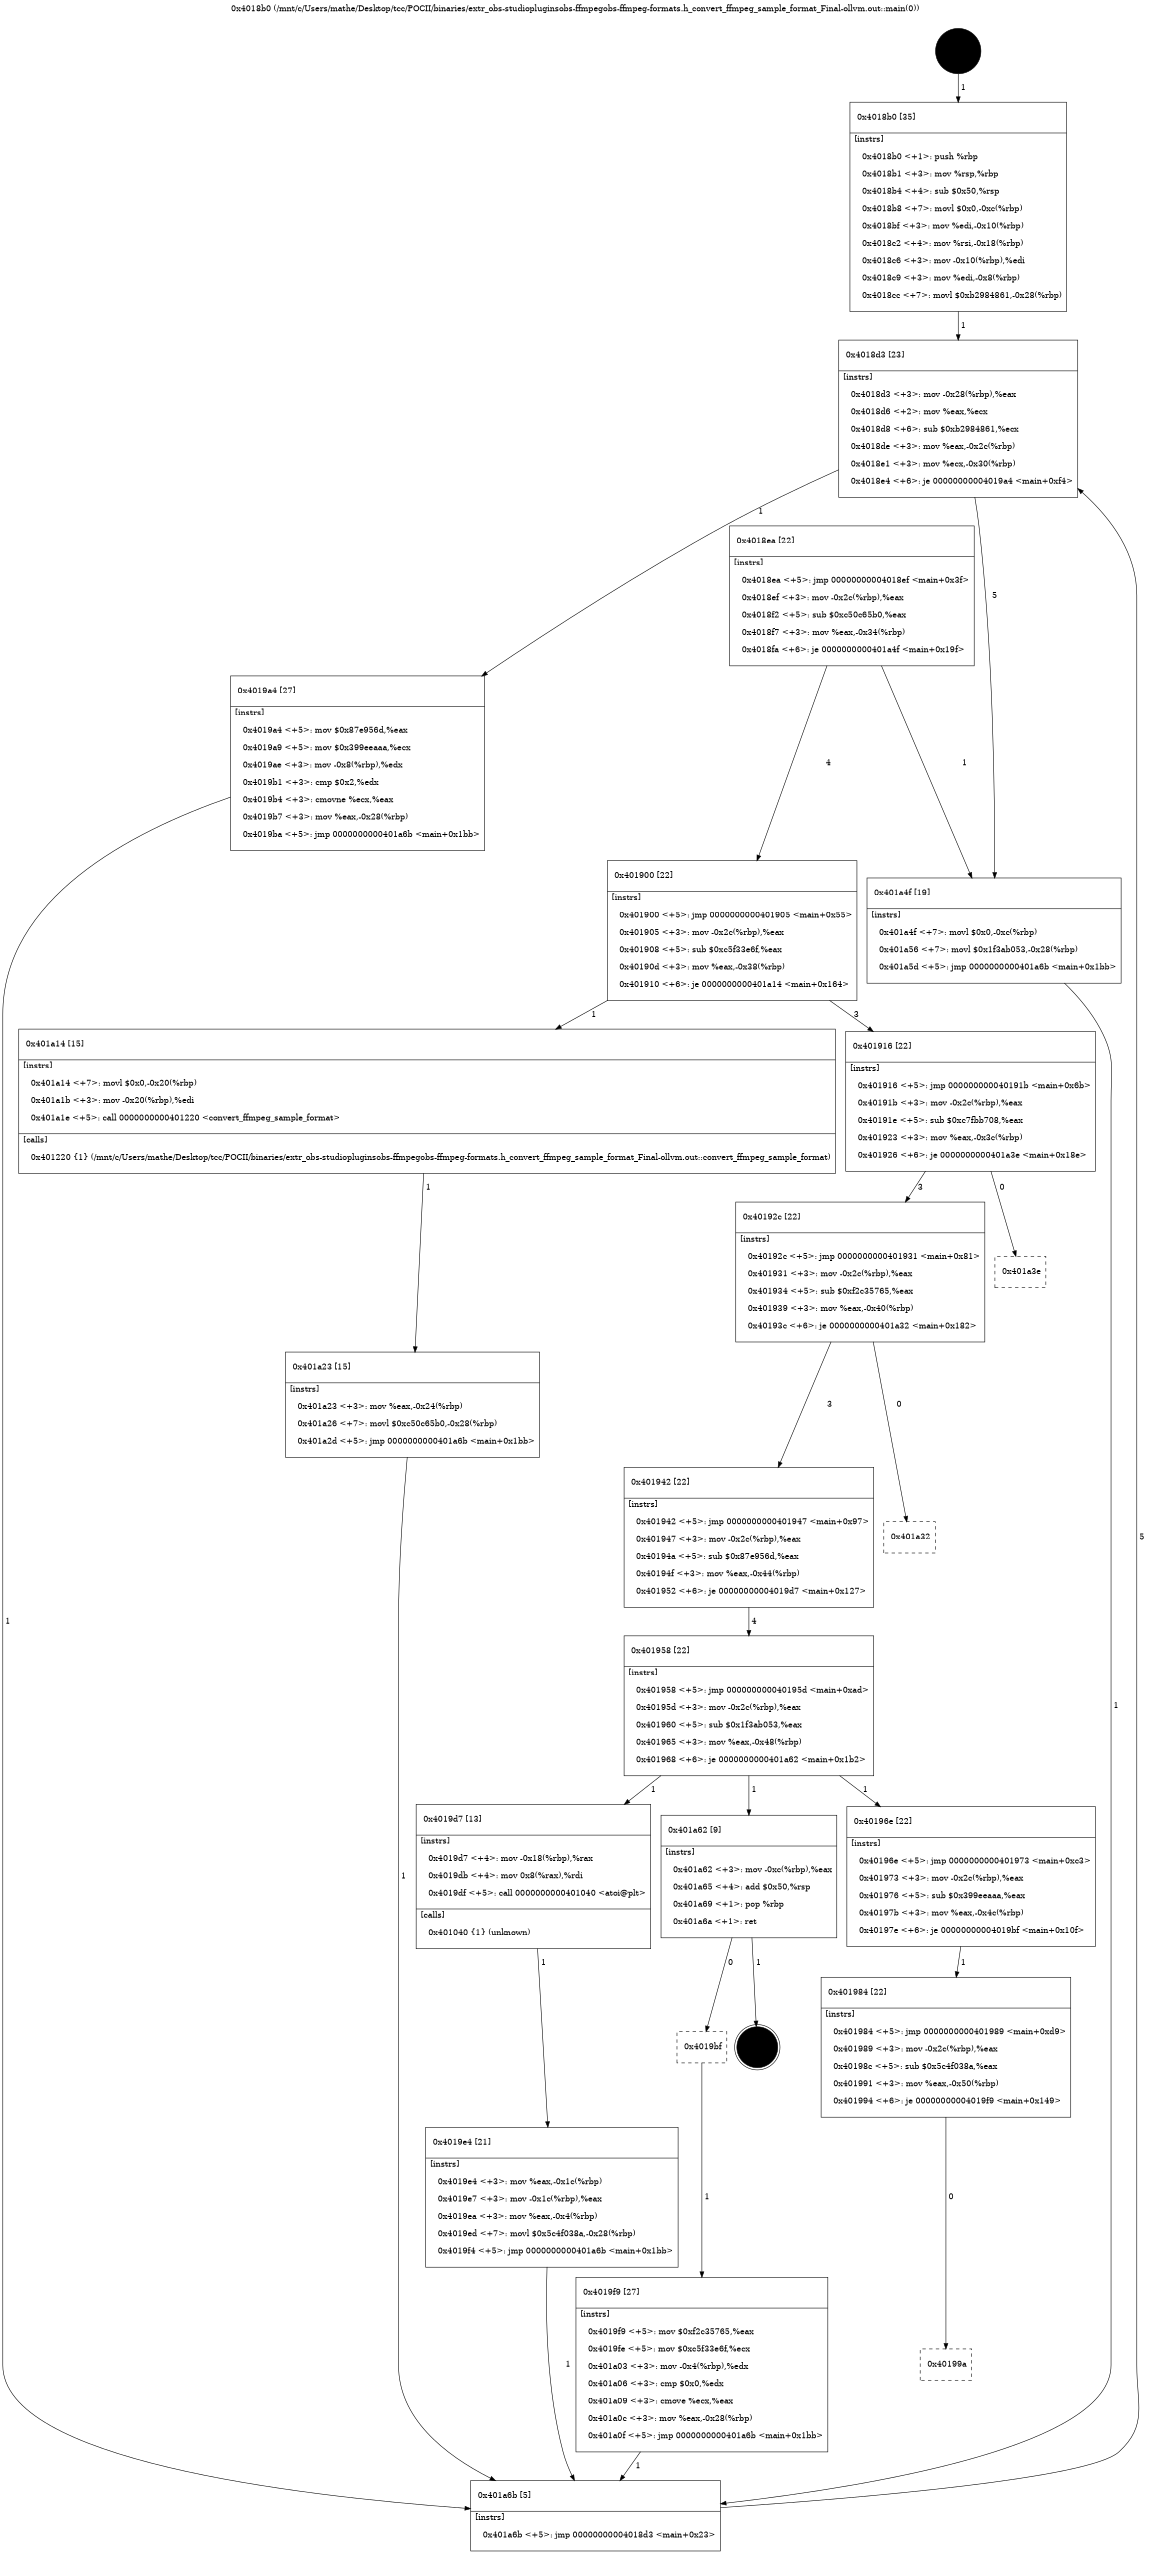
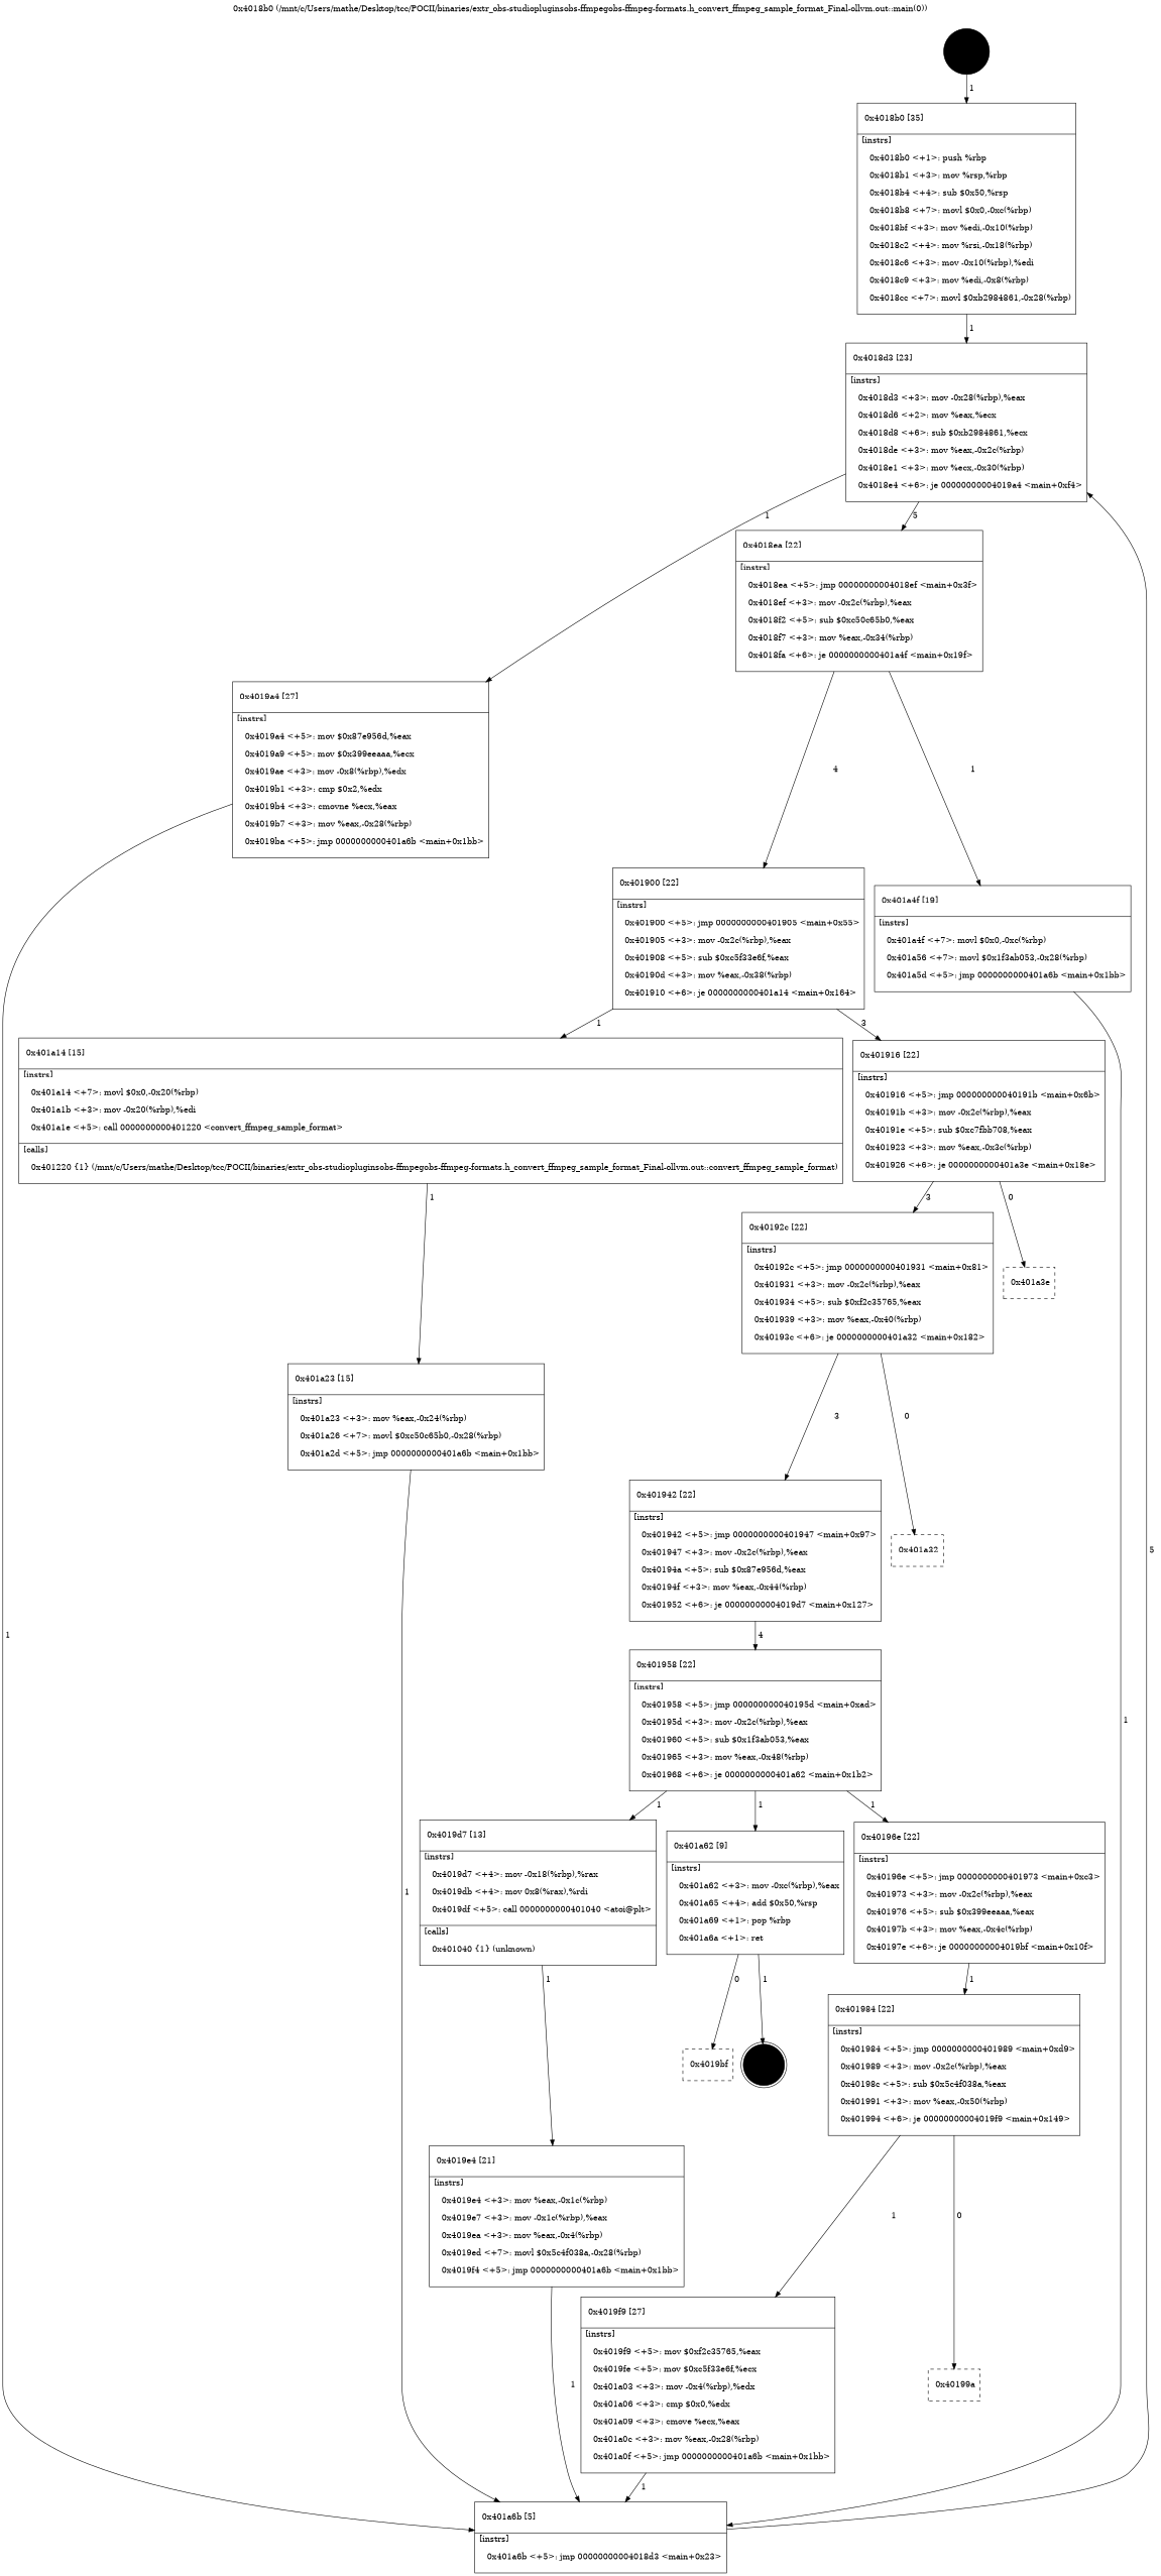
  digraph {
    label="0x4018b0 (/mnt/c/Users/mathe/Desktop/tcc/POCII/binaries/extr_obs-studiopluginsobs-ffmpegobs-ffmpeg-formats.h_convert_ffmpeg_sample_format_Final-ollvm.out::main(0))"
    labelloc=t
    node [shape=record]
    Entry [fillcolor=black height=0.3 shape=circle style=filled width=0.3]
    n2 [label="{\n     0x4018b0 [35]\l\n     | [instrs]\l\n     &nbsp;&nbsp;0x4018b0 \<+1\>: push %rbp\l\n     &nbsp;&nbsp;0x4018b1 \<+3\>: mov %rsp,%rbp\l\n     &nbsp;&nbsp;0x4018b4 \<+4\>: sub $0x50,%rsp\l\n     &nbsp;&nbsp;0x4018b8 \<+7\>: movl $0x0,-0xc(%rbp)\l\n     &nbsp;&nbsp;0x4018bf \<+3\>: mov %edi,-0x10(%rbp)\l\n     &nbsp;&nbsp;0x4018c2 \<+4\>: mov %rsi,-0x18(%rbp)\l\n     &nbsp;&nbsp;0x4018c6 \<+3\>: mov -0x10(%rbp),%edi\l\n     &nbsp;&nbsp;0x4018c9 \<+3\>: mov %edi,-0x8(%rbp)\l\n     &nbsp;&nbsp;0x4018cc \<+7\>: movl $0xb2984861,-0x28(%rbp)\l\n  }"]
    n3 [label="{\n     0x4018d3 [23]\l\n     | [instrs]\l\n     &nbsp;&nbsp;0x4018d3 \<+3\>: mov -0x28(%rbp),%eax\l\n     &nbsp;&nbsp;0x4018d6 \<+2\>: mov %eax,%ecx\l\n     &nbsp;&nbsp;0x4018d8 \<+6\>: sub $0xb2984861,%ecx\l\n     &nbsp;&nbsp;0x4018de \<+3\>: mov %eax,-0x2c(%rbp)\l\n     &nbsp;&nbsp;0x4018e1 \<+3\>: mov %ecx,-0x30(%rbp)\l\n     &nbsp;&nbsp;0x4018e4 \<+6\>: je 00000000004019a4 \<main+0xf4\>\l\n  }"]
    n4 [label="{\n     0x4019a4 [27]\l\n     | [instrs]\l\n     &nbsp;&nbsp;0x4019a4 \<+5\>: mov $0x87e956d,%eax\l\n     &nbsp;&nbsp;0x4019a9 \<+5\>: mov $0x399eeaaa,%ecx\l\n     &nbsp;&nbsp;0x4019ae \<+3\>: mov -0x8(%rbp),%edx\l\n     &nbsp;&nbsp;0x4019b1 \<+3\>: cmp $0x2,%edx\l\n     &nbsp;&nbsp;0x4019b4 \<+3\>: cmovne %ecx,%eax\l\n     &nbsp;&nbsp;0x4019b7 \<+3\>: mov %eax,-0x28(%rbp)\l\n     &nbsp;&nbsp;0x4019ba \<+5\>: jmp 0000000000401a6b \<main+0x1bb\>\l\n  }"]
    n5 [label="{\n     0x4018ea [22]\l\n     | [instrs]\l\n     &nbsp;&nbsp;0x4018ea \<+5\>: jmp 00000000004018ef \<main+0x3f\>\l\n     &nbsp;&nbsp;0x4018ef \<+3\>: mov -0x2c(%rbp),%eax\l\n     &nbsp;&nbsp;0x4018f2 \<+5\>: sub $0xc50c65b0,%eax\l\n     &nbsp;&nbsp;0x4018f7 \<+3\>: mov %eax,-0x34(%rbp)\l\n     &nbsp;&nbsp;0x4018fa \<+6\>: je 0000000000401a4f \<main+0x19f\>\l\n  }"]
    n6 [label="{\n     0x401a6b [5]\l\n     | [instrs]\l\n     &nbsp;&nbsp;0x401a6b \<+5\>: jmp 00000000004018d3 \<main+0x23\>\l\n  }"]
    n7 [label="{\n     0x401a4f [19]\l\n     | [instrs]\l\n     &nbsp;&nbsp;0x401a4f \<+7\>: movl $0x0,-0xc(%rbp)\l\n     &nbsp;&nbsp;0x401a56 \<+7\>: movl $0x1f3ab053,-0x28(%rbp)\l\n     &nbsp;&nbsp;0x401a5d \<+5\>: jmp 0000000000401a6b \<main+0x1bb\>\l\n  }"]
    n8 [label="{\n     0x401900 [22]\l\n     | [instrs]\l\n     &nbsp;&nbsp;0x401900 \<+5\>: jmp 0000000000401905 \<main+0x55\>\l\n     &nbsp;&nbsp;0x401905 \<+3\>: mov -0x2c(%rbp),%eax\l\n     &nbsp;&nbsp;0x401908 \<+5\>: sub $0xc5f33e6f,%eax\l\n     &nbsp;&nbsp;0x40190d \<+3\>: mov %eax,-0x38(%rbp)\l\n     &nbsp;&nbsp;0x401910 \<+6\>: je 0000000000401a14 \<main+0x164\>\l\n  }"]
    n9 [label="{\n     0x401a14 [15]\l\n     | [instrs]\l\n     &nbsp;&nbsp;0x401a14 \<+7\>: movl $0x0,-0x20(%rbp)\l\n     &nbsp;&nbsp;0x401a1b \<+3\>: mov -0x20(%rbp),%edi\l\n     &nbsp;&nbsp;0x401a1e \<+5\>: call 0000000000401220 \<convert_ffmpeg_sample_format\>\l\n     | [calls]\l\n     &nbsp;&nbsp;0x401220 \{1\} (/mnt/c/Users/mathe/Desktop/tcc/POCII/binaries/extr_obs-studiopluginsobs-ffmpegobs-ffmpeg-formats.h_convert_ffmpeg_sample_format_Final-ollvm.out::convert_ffmpeg_sample_format)\l\n  }"]
    n10 [label="{\n     0x401916 [22]\l\n     | [instrs]\l\n     &nbsp;&nbsp;0x401916 \<+5\>: jmp 000000000040191b \<main+0x6b\>\l\n     &nbsp;&nbsp;0x40191b \<+3\>: mov -0x2c(%rbp),%eax\l\n     &nbsp;&nbsp;0x40191e \<+5\>: sub $0xc7fbb708,%eax\l\n     &nbsp;&nbsp;0x401923 \<+3\>: mov %eax,-0x3c(%rbp)\l\n     &nbsp;&nbsp;0x401926 \<+6\>: je 0000000000401a3e \<main+0x18e\>\l\n  }"]
    Exit [fillcolor=black height=0.3 peripheries=2 shape=circle style=filled width=0.3]
    n12 [label="{\n     0x401a23 [15]\l\n     | [instrs]\l\n     &nbsp;&nbsp;0x401a23 \<+3\>: mov %eax,-0x24(%rbp)\l\n     &nbsp;&nbsp;0x401a26 \<+7\>: movl $0xc50c65b0,-0x28(%rbp)\l\n     &nbsp;&nbsp;0x401a2d \<+5\>: jmp 0000000000401a6b \<main+0x1bb\>\l\n  }"]
    n13 [label="{\n     0x401a3e\l\n  }" style=dashed]
    n14 [label="{\n     0x40192c [22]\l\n     | [instrs]\l\n     &nbsp;&nbsp;0x40192c \<+5\>: jmp 0000000000401931 \<main+0x81\>\l\n     &nbsp;&nbsp;0x401931 \<+3\>: mov -0x2c(%rbp),%eax\l\n     &nbsp;&nbsp;0x401934 \<+5\>: sub $0xf2c35765,%eax\l\n     &nbsp;&nbsp;0x401939 \<+3\>: mov %eax,-0x40(%rbp)\l\n     &nbsp;&nbsp;0x40193c \<+6\>: je 0000000000401a32 \<main+0x182\>\l\n  }"]
    n15 [label="{\n     0x401a32\l\n  }" style=dashed]
    n16 [label="{\n     0x401942 [22]\l\n     | [instrs]\l\n     &nbsp;&nbsp;0x401942 \<+5\>: jmp 0000000000401947 \<main+0x97\>\l\n     &nbsp;&nbsp;0x401947 \<+3\>: mov -0x2c(%rbp),%eax\l\n     &nbsp;&nbsp;0x40194a \<+5\>: sub $0x87e956d,%eax\l\n     &nbsp;&nbsp;0x40194f \<+3\>: mov %eax,-0x44(%rbp)\l\n     &nbsp;&nbsp;0x401952 \<+6\>: je 00000000004019d7 \<main+0x127\>\l\n  }"]
    n17 [label="{\n     0x40199a\l\n  }" style=dashed]
    n18 [label="{\n     0x401958 [22]\l\n     | [instrs]\l\n     &nbsp;&nbsp;0x401958 \<+5\>: jmp 000000000040195d \<main+0xad\>\l\n     &nbsp;&nbsp;0x40195d \<+3\>: mov -0x2c(%rbp),%eax\l\n     &nbsp;&nbsp;0x401960 \<+5\>: sub $0x1f3ab053,%eax\l\n     &nbsp;&nbsp;0x401965 \<+3\>: mov %eax,-0x48(%rbp)\l\n     &nbsp;&nbsp;0x401968 \<+6\>: je 0000000000401a62 \<main+0x1b2\>\l\n  }"]
    n19 [label="{\n     0x4019f9 [27]\l\n     | [instrs]\l\n     &nbsp;&nbsp;0x4019f9 \<+5\>: mov $0xf2c35765,%eax\l\n     &nbsp;&nbsp;0x4019fe \<+5\>: mov $0xc5f33e6f,%ecx\l\n     &nbsp;&nbsp;0x401a03 \<+3\>: mov -0x4(%rbp),%edx\l\n     &nbsp;&nbsp;0x401a06 \<+3\>: cmp $0x0,%edx\l\n     &nbsp;&nbsp;0x401a09 \<+3\>: cmove %ecx,%eax\l\n     &nbsp;&nbsp;0x401a0c \<+3\>: mov %eax,-0x28(%rbp)\l\n     &nbsp;&nbsp;0x401a0f \<+5\>: jmp 0000000000401a6b \<main+0x1bb\>\l\n  }"]
    n20 [label="{\n     0x4019d7 [13]\l\n     | [instrs]\l\n     &nbsp;&nbsp;0x4019d7 \<+4\>: mov -0x18(%rbp),%rax\l\n     &nbsp;&nbsp;0x4019db \<+4\>: mov 0x8(%rax),%rdi\l\n     &nbsp;&nbsp;0x4019df \<+5\>: call 0000000000401040 \<atoi@plt\>\l\n     | [calls]\l\n     &nbsp;&nbsp;0x401040 \{1\} (unknown)\l\n  }"]
    n21 [label="{\n     0x4019e4 [21]\l\n     | [instrs]\l\n     &nbsp;&nbsp;0x4019e4 \<+3\>: mov %eax,-0x1c(%rbp)\l\n     &nbsp;&nbsp;0x4019e7 \<+3\>: mov -0x1c(%rbp),%eax\l\n     &nbsp;&nbsp;0x4019ea \<+3\>: mov %eax,-0x4(%rbp)\l\n     &nbsp;&nbsp;0x4019ed \<+7\>: movl $0x5c4f038a,-0x28(%rbp)\l\n     &nbsp;&nbsp;0x4019f4 \<+5\>: jmp 0000000000401a6b \<main+0x1bb\>\l\n  }"]
    n22 [label="{\n     0x401a62 [9]\l\n     | [instrs]\l\n     &nbsp;&nbsp;0x401a62 \<+3\>: mov -0xc(%rbp),%eax\l\n     &nbsp;&nbsp;0x401a65 \<+4\>: add $0x50,%rsp\l\n     &nbsp;&nbsp;0x401a69 \<+1\>: pop %rbp\l\n     &nbsp;&nbsp;0x401a6a \<+1\>: ret\l\n  }"]
    n23 [label="{\n     0x40196e [22]\l\n     | [instrs]\l\n     &nbsp;&nbsp;0x40196e \<+5\>: jmp 0000000000401973 \<main+0xc3\>\l\n     &nbsp;&nbsp;0x401973 \<+3\>: mov -0x2c(%rbp),%eax\l\n     &nbsp;&nbsp;0x401976 \<+5\>: sub $0x399eeaaa,%eax\l\n     &nbsp;&nbsp;0x40197b \<+3\>: mov %eax,-0x4c(%rbp)\l\n     &nbsp;&nbsp;0x40197e \<+6\>: je 00000000004019bf \<main+0x10f\>\l\n  }"]
    n24 [label="{\n     0x401984 [22]\l\n     | [instrs]\l\n     &nbsp;&nbsp;0x401984 \<+5\>: jmp 0000000000401989 \<main+0xd9\>\l\n     &nbsp;&nbsp;0x401989 \<+3\>: mov -0x2c(%rbp),%eax\l\n     &nbsp;&nbsp;0x40198c \<+5\>: sub $0x5c4f038a,%eax\l\n     &nbsp;&nbsp;0x401991 \<+3\>: mov %eax,-0x50(%rbp)\l\n     &nbsp;&nbsp;0x401994 \<+6\>: je 00000000004019f9 \<main+0x149\>\l\n  }"]
    n25 [label="{\n     0x4019bf\l\n  }" style=dashed]
    Entry -> n2 [label=" 1"]
    n2 -> n3 [label=" 1"]
    n3 -> n4 [label=" 1"]
-   n3 -> n7 [label=" 5"]
+   n3 -> n5 [label=" 5"]
    n4 -> n6 [label=" 1"]
    n5 -> n7 [label=" 1"]
    n5 -> n8 [label=" 4"]
    n6 -> n3 [label=" 5"]
    n7 -> n6 [label=" 1"]
    n8 -> n9 [label=" 1"]
    n8 -> n10 [label=" 3"]
    n9 -> n12 [label=" 1"]
    n10 -> n13 [label=" 0"]
    n10 -> n14 [label=" 3"]
    n12 -> n6 [label=" 1"]
    n14 -> n15 [label=" 0"]
    n14 -> n16 [label=" 3"]
    n16 -> n18 [label=" 4"]
    n18 -> n20 [label=" 1"]
    n18 -> n22 [label=" 1"]
    n18 -> n23 [label=" 1"]
    n19 -> n6 [label=" 1"]
    n20 -> n21 [label=" 1"]
    n21 -> n6 [label=" 1"]
    n22 -> Exit [label=" 1"]
    n22 -> n25 [label=" 0"]
    n23 -> n24 [label=" 1"]
    n24 -> n17 [label=" 0"]
-   n25 -> n19 [label=" 1"]
+   n24 -> n19 [label=" 1"]
  }
